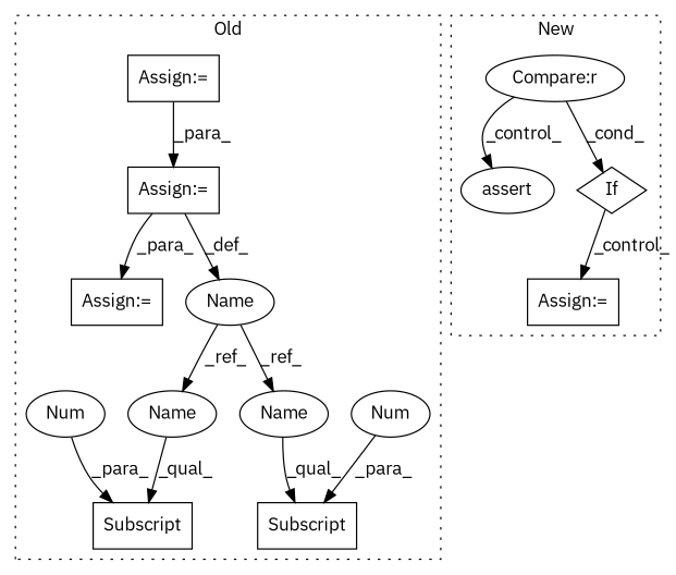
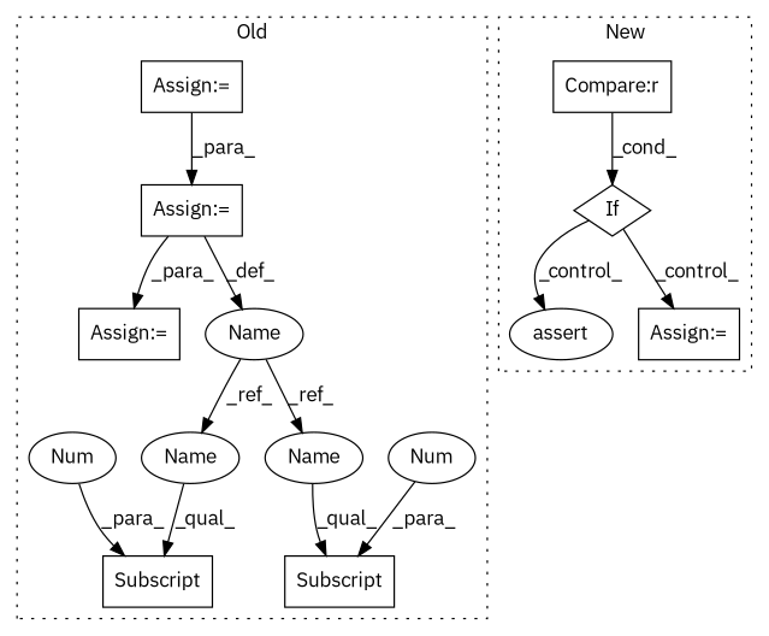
  digraph {
    fontname="IBM Plex Sans"
    node [a=68 fontname="IBM Plex Sans" l=3 shape=box]
    edge [fontname="IBM Plex Sans"]
    n1 [a=63 l="12,0" label=Subscript s="2576,0"]
    n2 [a=76 l=1 label=Num s=2586 shape=ellipse]
    n3 [l=14 label="Assign:=" s=2153]
    n4 [label="Assign:=" s=2573]
    n5 [label="Assign:=" s=2224]
    n6 [a=87 l=9 label=Name s=2215 shape=ellipse]
    n7 [a=63 l="12,0" label=Subscript s="2420,0"]
    n8 [a=76 l=1 label=Num s=2430 shape=ellipse]
    n9 [a=87 l=9 label=Name s=2420 shape=ellipse]
    n10 [a=87 l=9 label=Name s=2576 shape=ellipse]
    n11 [a=65 l=7 label=assert s=2545 shape=ellipse]
    n12 [a=96 label=If s=2283 shape=diamond]
    n13 [label="Assign:=" s=2384]
-   n14 [a=40 l=17 label="Compare:r" s=2286 shape=ellipse]
+   n14 [a=40 l=17 label="Compare:r" s=2286]
    subgraph cluster_1 {
      label=Old
      style=dotted
      n1
      n2
      n3
      n4
      n5
      n6
      n7
      n8
      n9
      n10
    }
    subgraph cluster_2 {
      label=New
      style=dotted
      n11
      n12
      n13
      n14
    }
    n2 -> n1 [label=_para_]
    n3 -> n5 [label=_para_]
    n5 -> n4 [label=_para_]
    n5 -> n6 [label=_def_]
    n6 -> n9 [label=_ref_]
    n6 -> n10 [label=_ref_]
    n8 -> n7 [label=_para_]
    n9 -> n7 [label=_qual_]
    n10 -> n1 [label=_qual_]
-   n14 -> n11 [label=_control_]
+   n12 -> n11 [label=_control_]
    n12 -> n13 [label=_control_]
    n14 -> n12 [label=_cond_]
  }
